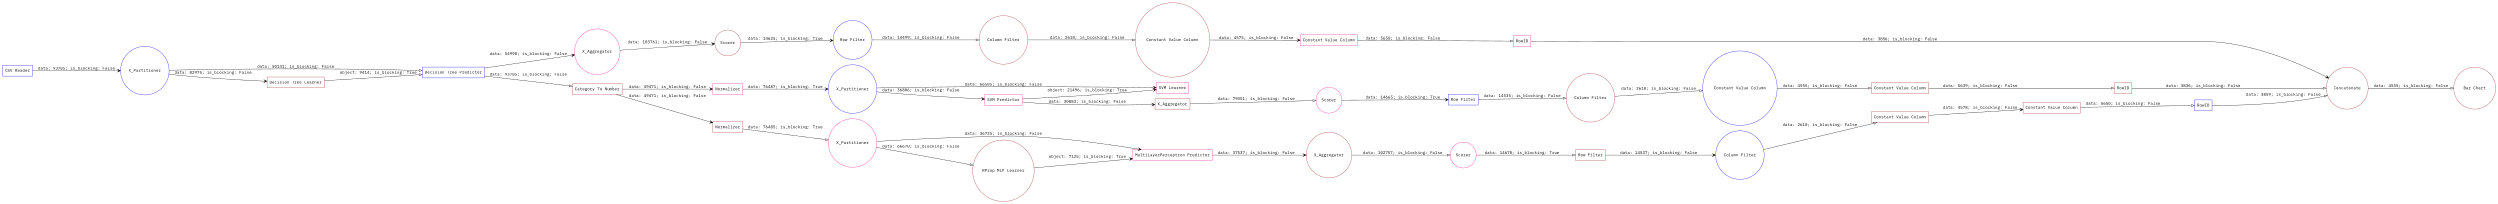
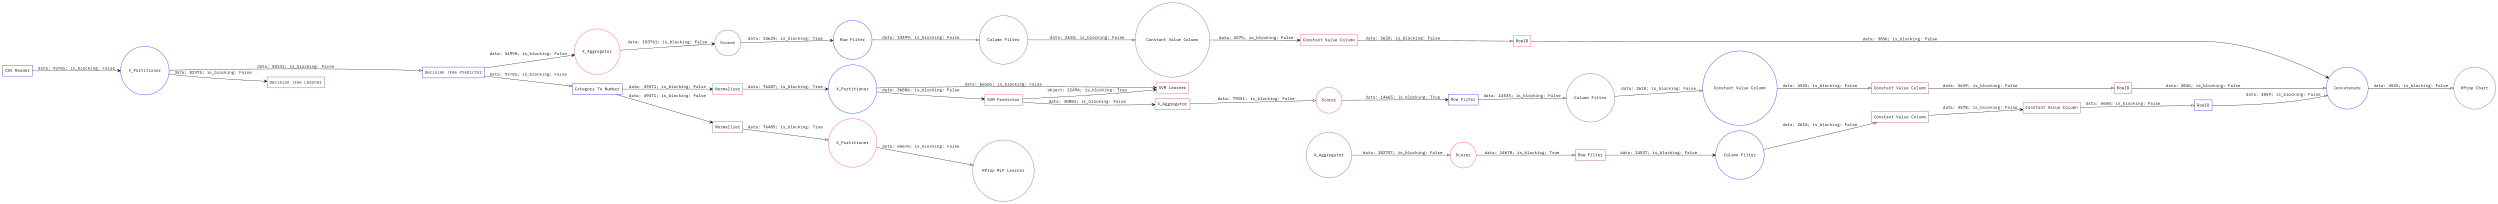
  digraph {
    fontname="IBM Plex Mono"
    rankdir=LR
    node [color=brown fontname="IBM Plex Mono" shape=box]
    edge [arrowhead=onormal fontname="IBM Plex Mono"]
    n1 [label="Constant Value Column"]
    n2 [color=blue label=RowID]
-   n3 [label=Concatenate shape=circle]
+   n3 [color=blue label=Concatenate shape=circle]
    n4 [color=blue label="Decision Tree Predictor"]
    n5 [color=deeppink label=X_Aggregator shape=circle]
-   n6 [label="Category To Number"]
+   n6 [color=blue label="Category To Number"]
    n7 [label=Scorer shape=circle]
    n8 [color=deeppink label=Normalizer]
    n9 [label=Normalizer]
    n10 [color=blue label=X_Partitioner shape=circle]
    n11 [color=deeppink label=X_Partitioner shape=circle]
    n12 [color=deeppink label=RowID]
-   n13 [label="Bar Chart" shape=circle]
+   n13 [label="RProp Chart" shape=circle]
    n14 [label="Column Filter" shape=circle]
    n15 [color=blue label="Constant Value Column" shape=circle]
    n16 [label="Constant Value Column"]
    n17 [label="Constant Value Column"]
    n18 [label="Constant Value Column" shape=circle]
    n19 [color=deeppink label="Constant Value Column"]
    n20 [color=deeppink label="SVM Learner"]
    n21 [color=deeppink label="SVM Predictor"]
    n22 [label=X_Aggregator]
    n23 [label=RowID]
    n24 [color=blue label="Row Filter" shape=circle]
    n25 [label="Column Filter" shape=circle]
    n26 [label="Decision Tree Learner"]
    n27 [color=blue label="Row Filter"]
    n28 [color=blue label="CSV Reader"]
    n29 [color=blue label=X_Partitioner shape=circle]
    n30 [color=deeppink label=Scorer shape=circle]
    n31 [label="Row Filter"]
    n32 [color=blue label="Column Filter" shape=circle]
    n33 [label=X_Aggregator shape=circle]
    n34 [color=deeppink label=Scorer shape=circle]
-   n35 [color=deeppink label="MultiLayerPerceptron Predictor"]
    n36 [label="RProp MLP Learner" shape=circle]
    n1 -> n2 [label="data: 5650; is_blocking: False"]
    n2 -> n3 [label="data: 3859; is_blocking: False"]
    n3 -> n13 [label="data: 4555; is_blocking: False"]
    n4 -> n5 [arrowhead=vee label="data: 54990; is_blocking: False"]
    n4 -> n6 [label="data: 93785; is_blocking: False"]
    n5 -> n7 [arrowhead=vee label="data: 103761; is_blocking: False"]
    n6 -> n8 [arrowhead=vee label="data: 49471; is_blocking: False"]
    n6 -> n9 [arrowhead=vee label="data: 49471; is_blocking: False"]
    n7 -> n24 [arrowhead=vee label="data: 14625; is_blocking: True"]
    n8 -> n10 [arrowhead=vee label="data: 76487; is_blocking: True"]
    n9 -> n11 [label="data: 76485; is_blocking: True"]
    n10 -> n20 [arrowhead=vee label="data: 66585; is_blocking: False"]
    n10 -> n21 [arrowhead=vee label="data: 36806; is_blocking: False"]
-   n11 -> n35 [arrowhead=vee label="data: 36725; is_blocking: False"]
    n11 -> n36 [label="data: 66670; is_blocking: False"]
    n12 -> n3 [arrowhead=vee label="data: 3856; is_blocking: False"]
    n14 -> n15 [label="data: 2610; is_blocking: False"]
    n15 -> n16 [label="data: 4555; is_blocking: False"]
    n16 -> n23 [label="data: 5639; is_blocking: False"]
    n17 -> n1 [arrowhead=vee label="data: 4578; is_blocking: False"]
    n18 -> n19 [arrowhead=vee label="data: 4575; is_blocking: False"]
    n19 -> n12 [label="data: 5650; is_blocking: False"]
    n21 -> n20 [arrowhead=vee label="object: 21496; is_blocking: True"]
    n21 -> n22 [arrowhead=vee label="data: 30883; is_blocking: False"]
    n22 -> n30 [label="data: 79351; is_blocking: False"]
    n23 -> n3 [label="data: 3836; is_blocking: False"]
    n24 -> n25 [label="data: 14499; is_blocking: False"]
    n25 -> n18 [label="data: 2610; is_blocking: False"]
-   n26 -> n4 [label="object: 9414; is_blocking: True"]
    n27 -> n14 [label="data: 14535; is_blocking: False"]
    n28 -> n29 [arrowhead=vee label="data: 93785; is_blocking: False"]
    n29 -> n4 [label="data: 50141; is_blocking: False"]
    n29 -> n26 [arrowhead=vee label="data: 82975; is_blocking: False"]
    n30 -> n27 [arrowhead=vee label="data: 14665; is_blocking: True"]
    n31 -> n32 [arrowhead=vee label="data: 14537; is_blocking: False"]
    n32 -> n17 [label="data: 2610; is_blocking: False"]
    n33 -> n34 [label="data: 102757; is_blocking: False"]
    n34 -> n31 [label="data: 14670; is_blocking: True"]
-   n35 -> n33 [arrowhead=vee label="data: 37537; is_blocking: False"]
-   n36 -> n35 [arrowhead=vee label="object: 7125; is_blocking: True"]
  }
